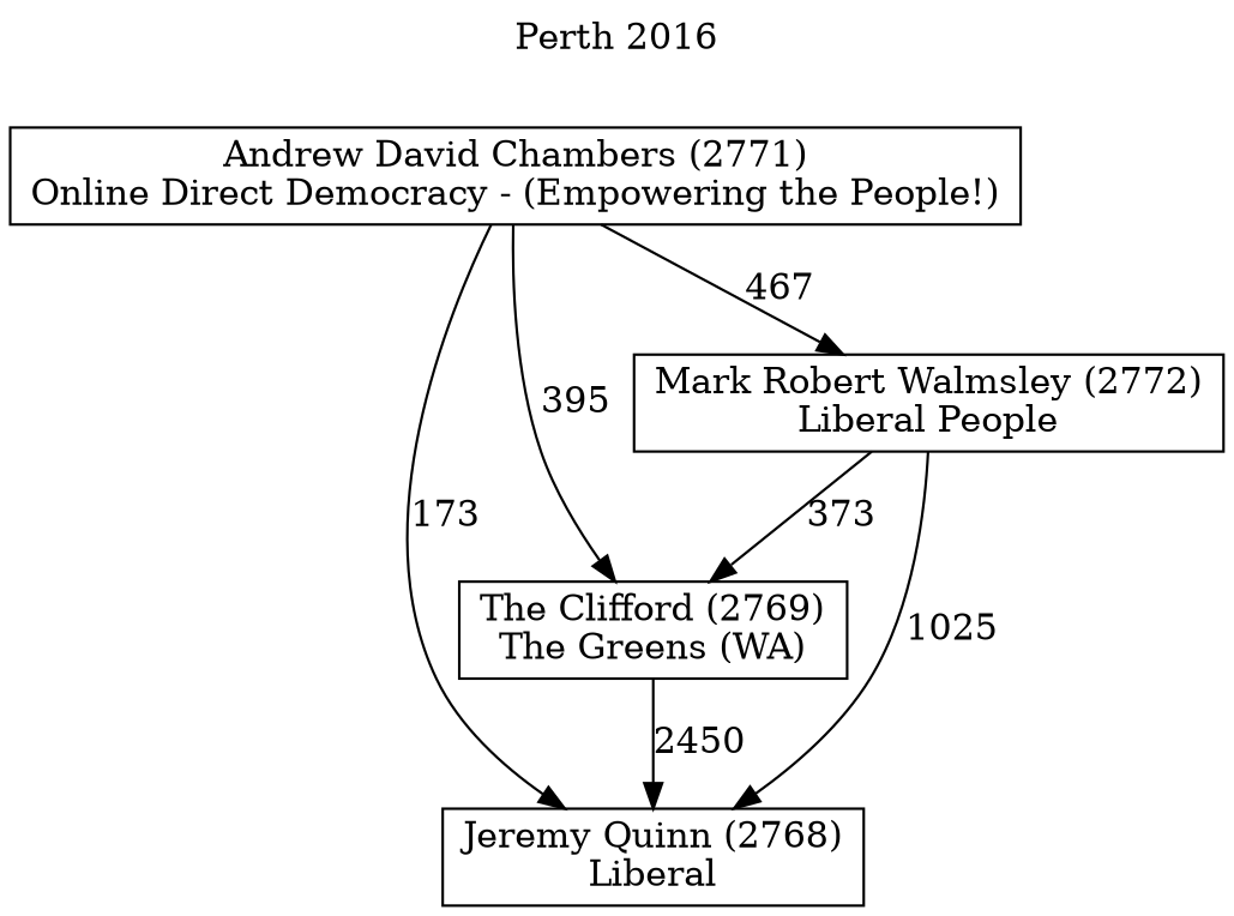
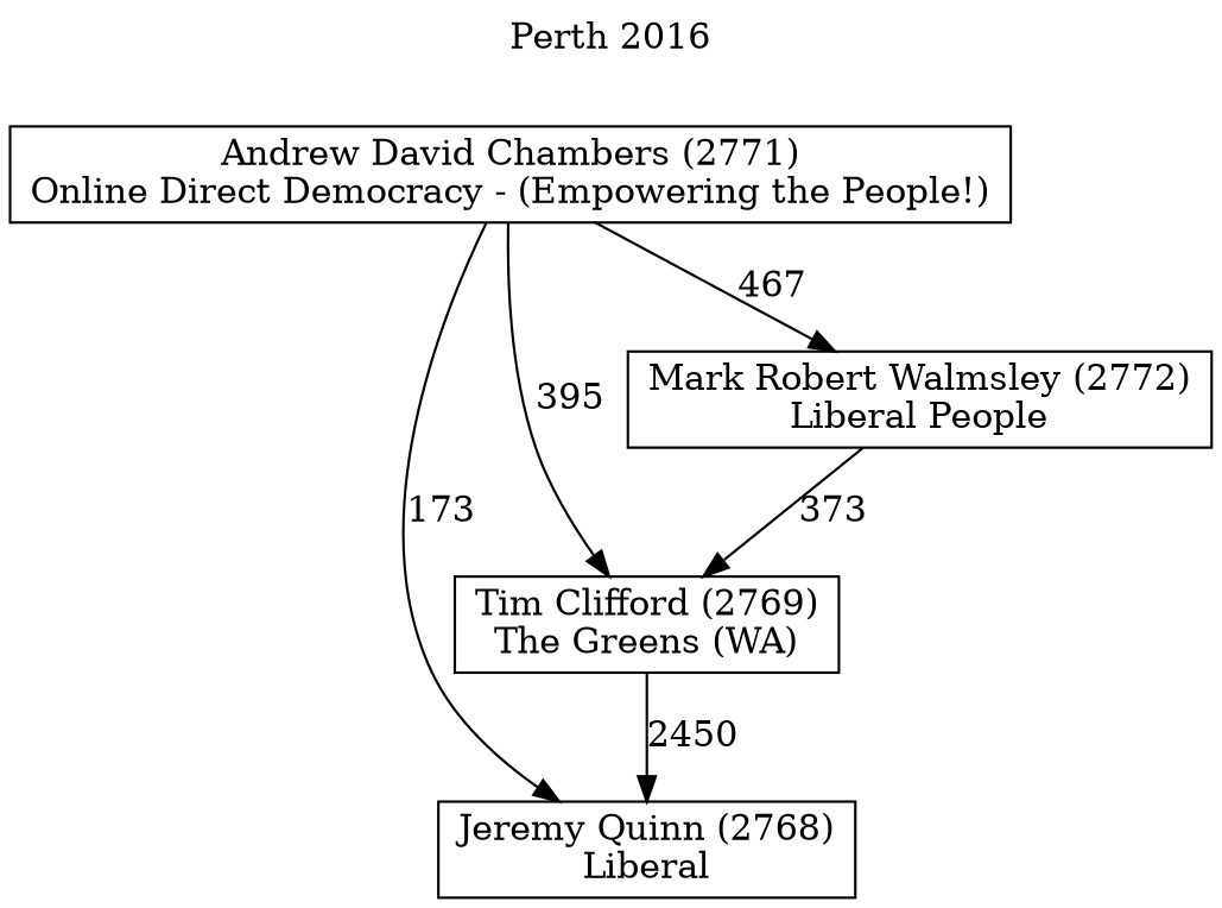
  digraph {
    label="Perth 2016"
    labelloc=t
    mclimit=10
    node [shape=box]
    n1 [label="Jeremy Quinn (2768)\nLiberal"]
-   n2 [label="The Clifford (2769)\nThe Greens (WA)"]
+   n2 [label="Tim Clifford (2769)\nThe Greens (WA)"]
    n3 [label="Mark Robert Walmsley (2772)\nLiberal People"]
    n4 [label="Andrew David Chambers (2771)\nOnline Direct Democracy - (Empowering the People!)"]
    n2 -> n1 [label=2450]
-   n3 -> n1 [label=1025]
    n3 -> n2 [label=373]
    n4 -> n1 [label=173]
    n4 -> n2 [label=395]
    n4 -> n3 [label=467]
  }
